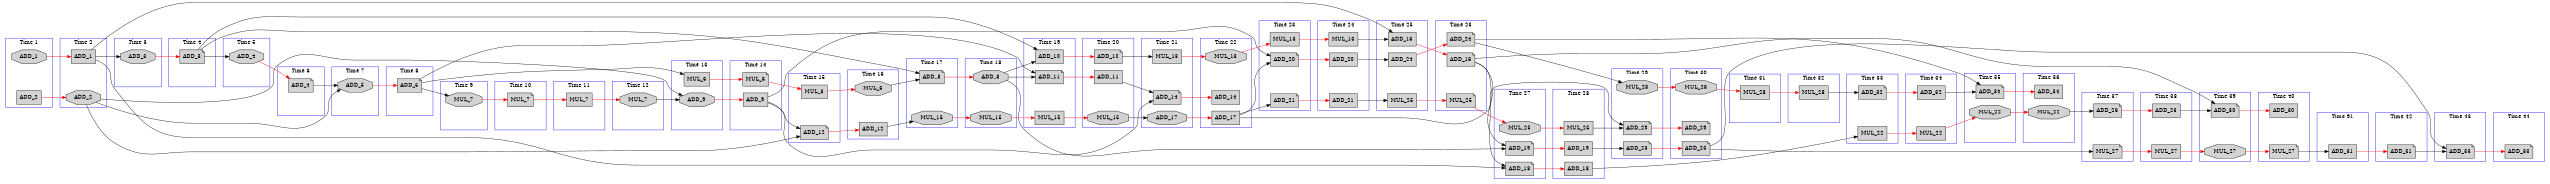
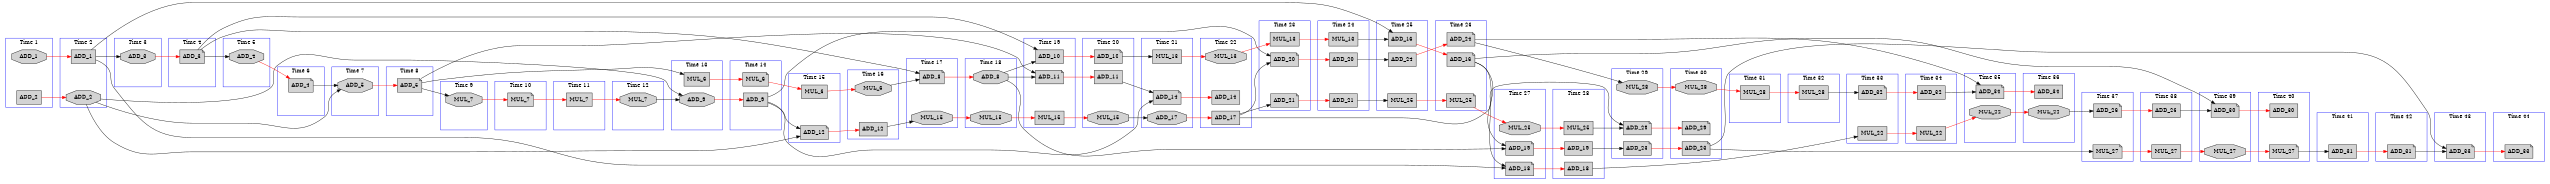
  digraph {
    newrank=true
    rankdir=LR
    node [style=filled]
    pseudo_1 [style=invis]
    n2 [label=ADD_1 shape=octagon]
    n3 [label=ADD_2 shape=box]
    pseudo_2 [style=invis]
    n5 [label=ADD_1 shape=box]
    n6 [label=ADD_2 shape=octagon]
    pseudo_3 [style=invis]
    n8 [label=ADD_3 shape=octagon]
    pseudo_4 [style=invis]
    n10 [label=ADD_3 shape=note]
    pseudo_5 [style=invis]
    n12 [label=ADD_4 shape=octagon]
    pseudo_6 [style=invis]
    n14 [label=ADD_4 shape=note]
    pseudo_7 [style=invis]
    n16 [label=ADD_5 shape=octagon]
    pseudo_8 [style=invis]
    n18 [label=ADD_5 shape=note]
    pseudo_9 [style=invis]
    n20 [label=MUL_7 shape=octagon]
    pseudo_10 [style=invis]
    n22 [label=MUL_7 shape=note]
    pseudo_11 [style=invis]
    n24 [label=MUL_7 shape=box]
    pseudo_12 [style=invis]
    n26 [label=MUL_7 shape=octagon]
    pseudo_13 [style=invis]
    n28 [label=MUL_6 shape=box]
    n29 [label=ADD_9 shape=octagon]
    pseudo_14 [style=invis]
    n31 [label=MUL_6 shape=note]
    n32 [label=ADD_9 shape=box]
    pseudo_15 [style=invis]
    n34 [label=MUL_6 shape=box]
    n35 [label=ADD_12 shape=note]
    pseudo_16 [style=invis]
    n37 [label=MUL_6 shape=octagon]
    n38 [label=ADD_12 shape=box]
    pseudo_17 [style=invis]
    n40 [label=ADD_8 shape=note]
    n41 [label=MUL_15 shape=octagon]
    pseudo_18 [style=invis]
    n43 [label=ADD_8 shape=octagon]
    n44 [label=MUL_15 shape=octagon]
    pseudo_19 [style=invis]
    n46 [label=ADD_10 shape=box]
    n47 [label=ADD_11 shape=note]
    n48 [label=MUL_15 shape=box]
    pseudo_20 [style=invis]
    n50 [label=ADD_10 shape=note]
    n51 [label=ADD_11 shape=box]
    n52 [label=MUL_15 shape=octagon]
    pseudo_21 [style=invis]
    n54 [label=MUL_13 shape=box]
    n55 [label=ADD_14 shape=note]
    n56 [label=ADD_17 shape=octagon]
    pseudo_22 [style=invis]
    n58 [label=MUL_13 shape=octagon]
    n59 [label=ADD_14 shape=box]
    n60 [label=ADD_17 shape=box]
    pseudo_23 [style=invis]
    n62 [label=MUL_13 shape=box]
    n63 [label=ADD_20 shape=note]
    n64 [label=ADD_21 shape=note]
    pseudo_24 [style=invis]
    n66 [label=MUL_13 shape=box]
    n67 [label=ADD_20 shape=box]
    n68 [label=ADD_21 shape=box]
    pseudo_25 [style=invis]
    n70 [label=ADD_16 shape=box]
    n71 [label=ADD_24 shape=box]
    n72 [label=MUL_25 shape=box]
    pseudo_26 [style=invis]
    n74 [label=ADD_16 shape=note]
    n75 [label=ADD_24 shape=note]
    n76 [label=MUL_25 shape=note]
    pseudo_27 [style=invis]
    n78 [label=ADD_18 shape=note]
    n79 [label=ADD_19 shape=note]
    n80 [label=MUL_25 shape=octagon]
    pseudo_28 [style=invis]
    n82 [label=ADD_18 shape=box]
    n83 [label=ADD_19 shape=box]
    n84 [label=MUL_25 shape=box]
    pseudo_29 [style=invis]
    n86 [label=ADD_23 shape=note]
    n87 [label=MUL_28 shape=octagon]
    n88 [label=ADD_29 shape=note]
    pseudo_30 [style=invis]
    n90 [label=ADD_23 shape=note]
    n91 [label=MUL_28 shape=octagon]
    n92 [label=ADD_29 shape=note]
    pseudo_31 [style=invis]
    n94 [label=MUL_28 shape=box]
    pseudo_32 [style=invis]
    n96 [label=MUL_28 shape=box]
    pseudo_33 [style=invis]
    n98 [label=MUL_22 shape=box]
    n99 [label=ADD_32 shape=note]
    pseudo_34 [style=invis]
    n101 [label=MUL_22 shape=box]
    n102 [label=ADD_32 shape=box]
    pseudo_35 [style=invis]
    n104 [label=MUL_22 shape=octagon]
    n105 [label=ADD_34 shape=note]
    pseudo_36 [style=invis]
    n107 [label=MUL_22 shape=octagon]
    n108 [label=ADD_34 shape=box]
    pseudo_37 [style=invis]
    n110 [label=ADD_26 shape=note]
    n111 [label=MUL_27 shape=note]
    pseudo_38 [style=invis]
    n113 [label=ADD_26 shape=box]
    n114 [label=MUL_27 shape=box]
    pseudo_39 [style=invis]
    n116 [label=MUL_27 shape=octagon]
    n117 [label=ADD_30 shape=note]
    pseudo_40 [style=invis]
    n119 [label=MUL_27 shape=note]
    n120 [label=ADD_30 shape=box]
    pseudo_41 [style=invis]
    n122 [label=ADD_31 shape=box]
    pseudo_42 [style=invis]
    n124 [label=ADD_31 shape=note]
    pseudo_43 [style=invis]
    n126 [label=ADD_33 shape=note]
    pseudo_44 [style=invis]
    n128 [label=ADD_33 shape=note]
    subgraph cluster_1 {
      color=blue
      label="Time 1"
      rank=same
      pseudo_1
      n2
      n3
    }
    subgraph cluster_2 {
      color=blue
      label="Time 2"
      rank=same
      pseudo_2
      n5
      n6
    }
    subgraph cluster_3 {
      color=blue
      label="Time 3"
      rank=same
      pseudo_3
      n8
    }
    subgraph cluster_4 {
      color=blue
      label="Time 4"
      rank=same
      pseudo_4
      n10
    }
    subgraph cluster_5 {
      color=blue
      label="Time 5"
      rank=same
      pseudo_5
      n12
    }
    subgraph cluster_6 {
      color=blue
      label="Time 6"
      rank=same
      pseudo_6
      n14
    }
    subgraph cluster_7 {
      color=blue
      label="Time 7"
      rank=same
      pseudo_7
      n16
    }
    subgraph cluster_8 {
      color=blue
      label="Time 8"
      rank=same
      pseudo_8
      n18
    }
    subgraph cluster_9 {
      color=blue
      label="Time 9"
      rank=same
      pseudo_9
      n20
    }
    subgraph cluster_10 {
      color=blue
      label="Time 10"
      rank=same
      pseudo_10
      n22
    }
    subgraph cluster_11 {
      color=blue
      label="Time 11"
      rank=same
      pseudo_11
      n24
    }
    subgraph cluster_12 {
      color=blue
      label="Time 12"
      rank=same
      pseudo_12
      n26
    }
    subgraph cluster_13 {
      color=blue
      label="Time 13"
      rank=same
      pseudo_13
      n28
      n29
    }
    subgraph cluster_14 {
      color=blue
      label="Time 14"
      rank=same
      pseudo_14
      n31
      n32
    }
    subgraph cluster_15 {
      color=blue
      label="Time 15"
      rank=same
      pseudo_15
      n34
      n35
    }
    subgraph cluster_16 {
      color=blue
      label="Time 16"
      rank=same
      pseudo_16
      n37
      n38
    }
    subgraph cluster_17 {
      color=blue
      label="Time 17"
      rank=same
      pseudo_17
      n40
      n41
    }
    subgraph cluster_18 {
      color=blue
      label="Time 18"
      rank=same
      pseudo_18
      n43
      n44
    }
    subgraph cluster_19 {
      color=blue
      label="Time 19"
      rank=same
      pseudo_19
      n46
      n47
      n48
    }
    subgraph cluster_20 {
      color=blue
      label="Time 20"
      rank=same
      pseudo_20
      n50
      n51
      n52
    }
    subgraph cluster_21 {
      color=blue
      label="Time 21"
      rank=same
      pseudo_21
      n54
      n55
      n56
    }
    subgraph cluster_22 {
      color=blue
      label="Time 22"
      rank=same
      pseudo_22
      n58
      n59
      n60
    }
    subgraph cluster_23 {
      color=blue
      label="Time 23"
      rank=same
      pseudo_23
      n62
      n63
      n64
    }
    subgraph cluster_24 {
      color=blue
      label="Time 24"
      rank=same
      pseudo_24
      n66
      n67
      n68
    }
    subgraph cluster_25 {
      color=blue
      label="Time 25"
      rank=same
      pseudo_25
      n70
      n71
      n72
    }
    subgraph cluster_26 {
      color=blue
      label="Time 26"
      rank=same
      pseudo_26
      n74
      n75
      n76
    }
    subgraph cluster_27 {
      color=blue
      label="Time 27"
      rank=same
      pseudo_27
      n78
      n79
      n80
    }
    subgraph cluster_28 {
      color=blue
      label="Time 28"
      rank=same
      pseudo_28
      n82
      n83
      n84
    }
    subgraph cluster_29 {
      color=blue
      label="Time 29"
      rank=same
      pseudo_29
      n86
      n87
      n88
    }
    subgraph cluster_30 {
      color=blue
      label="Time 30"
      rank=same
      pseudo_30
      n90
      n91
      n92
    }
    subgraph cluster_31 {
      color=blue
      label="Time 31"
      rank=same
      pseudo_31
      n94
    }
    subgraph cluster_32 {
      color=blue
      label="Time 32"
      rank=same
      pseudo_32
      n96
    }
    subgraph cluster_33 {
      color=blue
      label="Time 33"
      rank=same
      pseudo_33
      n98
      n99
    }
    subgraph cluster_34 {
      color=blue
      label="Time 34"
      rank=same
      pseudo_34
      n101
      n102
    }
    subgraph cluster_35 {
      color=blue
      label="Time 35"
      rank=same
      pseudo_35
      n104
      n105
    }
    subgraph cluster_36 {
      color=blue
      label="Time 36"
      rank=same
      pseudo_36
      n107
      n108
    }
    subgraph cluster_37 {
      color=blue
      label="Time 37"
      rank=same
      pseudo_37
      n110
      n111
    }
    subgraph cluster_38 {
      color=blue
      label="Time 38"
      rank=same
      pseudo_38
      n113
      n114
    }
    subgraph cluster_39 {
      color=blue
      label="Time 39"
      rank=same
      pseudo_39
      n116
      n117
    }
    subgraph cluster_40 {
      color=blue
      label="Time 40"
      rank=same
      pseudo_40
      n119
      n120
    }
    subgraph cluster_41 {
      color=blue
-     label="Time 91"
+     label="Time 41"
      rank=same
      pseudo_41
      n122
    }
    subgraph cluster_42 {
      color=blue
      label="Time 42"
      rank=same
      pseudo_42
      n124
    }
    subgraph cluster_43 {
      color=blue
      label="Time 43"
      rank=same
      pseudo_43
      n126
    }
    subgraph cluster_44 {
      color=blue
      label="Time 44"
      rank=same
      pseudo_44
      n128
    }
    pseudo_1 -> pseudo_2 [style=invis]
    n2 -> n5 [color=red]
    n3 -> n6 [color=red]
    pseudo_2 -> pseudo_3 [style=invis]
    n5 -> n8
    n5 -> n70
    n5 -> n78
    n6 -> n16
    n6 -> n29
    n6 -> n35
    pseudo_3 -> pseudo_4 [style=invis]
    n8 -> n10 [color=red]
    pseudo_4 -> pseudo_5 [style=invis]
    n10 -> n12
    n10 -> n40
    n10 -> n46
    pseudo_5 -> pseudo_6 [style=invis]
    n12 -> n14 [color=red]
    pseudo_6 -> pseudo_7 [style=invis]
    n14 -> n16
    pseudo_7 -> pseudo_8 [style=invis]
    n16 -> n18 [color=red]
    pseudo_8 -> pseudo_9 [style=invis]
    n18 -> n20
    n18 -> n28
    n18 -> n47
    pseudo_9 -> pseudo_10 [style=invis]
    n20 -> n22 [color=red]
    pseudo_10 -> pseudo_11 [style=invis]
    n22 -> n24 [color=red]
    pseudo_11 -> pseudo_12 [style=invis]
    n24 -> n26 [color=red]
    pseudo_12 -> pseudo_13 [style=invis]
    n26 -> n29
    pseudo_13 -> pseudo_14 [style=invis]
    n28 -> n31 [color=red]
    n29 -> n32 [color=red]
    pseudo_14 -> pseudo_15 [style=invis]
    n31 -> n34 [color=red]
    n32 -> n35
    n32 -> n55
    n32 -> n63
    pseudo_15 -> pseudo_16 [style=invis]
    n34 -> n37 [color=red]
    n35 -> n38 [color=red]
    pseudo_16 -> pseudo_17 [style=invis]
    n37 -> n40
    n38 -> n41
    pseudo_17 -> pseudo_18 [style=invis]
    n40 -> n43 [color=red]
    n41 -> n44 [color=red]
    pseudo_18 -> pseudo_19 [style=invis]
    n43 -> n46
    n43 -> n47
    n43 -> n79
    n44 -> n48 [color=red]
    pseudo_19 -> pseudo_20 [style=invis]
    n46 -> n50 [color=red]
    n47 -> n51 [color=red]
    n48 -> n52 [color=red]
    pseudo_20 -> pseudo_21 [style=invis]
    n50 -> n54
    n51 -> n55
    n52 -> n56
    pseudo_21 -> pseudo_22 [style=invis]
    n54 -> n58 [color=red]
    n55 -> n59 [color=red]
    n56 -> n60 [color=red]
    pseudo_22 -> pseudo_23 [style=invis]
    n58 -> n62 [color=red]
    n60 -> n63
    n60 -> n64
    n60 -> n88
    pseudo_23 -> pseudo_24 [style=invis]
    n62 -> n66 [color=red]
    n63 -> n67 [color=red]
    n64 -> n68 [color=red]
    pseudo_24 -> pseudo_25 [style=invis]
    n66 -> n70
    n67 -> n71
    n68 -> n72
    pseudo_25 -> pseudo_26 [style=invis]
    n70 -> n74 [color=red]
    n71 -> n75 [color=red]
    n72 -> n76 [color=red]
    pseudo_26 -> pseudo_27 [style=invis]
    n74 -> n78
    n74 -> n79
    n74 -> n117
    n75 -> n87
    n75 -> n105
    n76 -> n80 [color=red]
    pseudo_27 -> pseudo_28 [style=invis]
    n78 -> n82 [color=red]
    n79 -> n83 [color=red]
    n80 -> n84 [color=red]
    pseudo_28 -> pseudo_29 [style=invis]
    n82 -> n98
    n83 -> n86
    n84 -> n88
    pseudo_29 -> pseudo_30 [style=invis]
    n86 -> n90 [color=red]
    n87 -> n91 [color=red]
    n88 -> n92 [color=red]
    pseudo_30 -> pseudo_31 [style=invis]
    n90 -> n111
    n90 -> n126
    n91 -> n94 [color=red]
    pseudo_31 -> pseudo_32 [style=invis]
    n94 -> n96 [color=red]
    pseudo_32 -> pseudo_33 [style=invis]
    n96 -> n99
    pseudo_33 -> pseudo_34 [style=invis]
    n98 -> n101 [color=red]
    n99 -> n102 [color=red]
    pseudo_34 -> pseudo_35 [style=invis]
    n101 -> n104 [color=red]
    n102 -> n105
    pseudo_35 -> pseudo_36 [style=invis]
    n104 -> n107 [color=red]
    n105 -> n108 [color=red]
    pseudo_36 -> pseudo_37 [style=invis]
    n107 -> n110
    pseudo_37 -> pseudo_38 [style=invis]
    n110 -> n113 [color=red]
    n111 -> n114 [color=red]
    pseudo_38 -> pseudo_39 [style=invis]
    n113 -> n117
    n114 -> n116 [color=red]
    pseudo_39 -> pseudo_40 [style=invis]
    n116 -> n119 [color=red]
    n117 -> n120 [color=red]
    pseudo_40 -> pseudo_41 [style=invis]
    n119 -> n122
    pseudo_41 -> pseudo_42 [style=invis]
    n122 -> n124 [color=red]
    pseudo_42 -> pseudo_43 [style=invis]
    n124 -> n126
    pseudo_43 -> pseudo_44 [style=invis]
    n126 -> n128 [color=red]
  }
